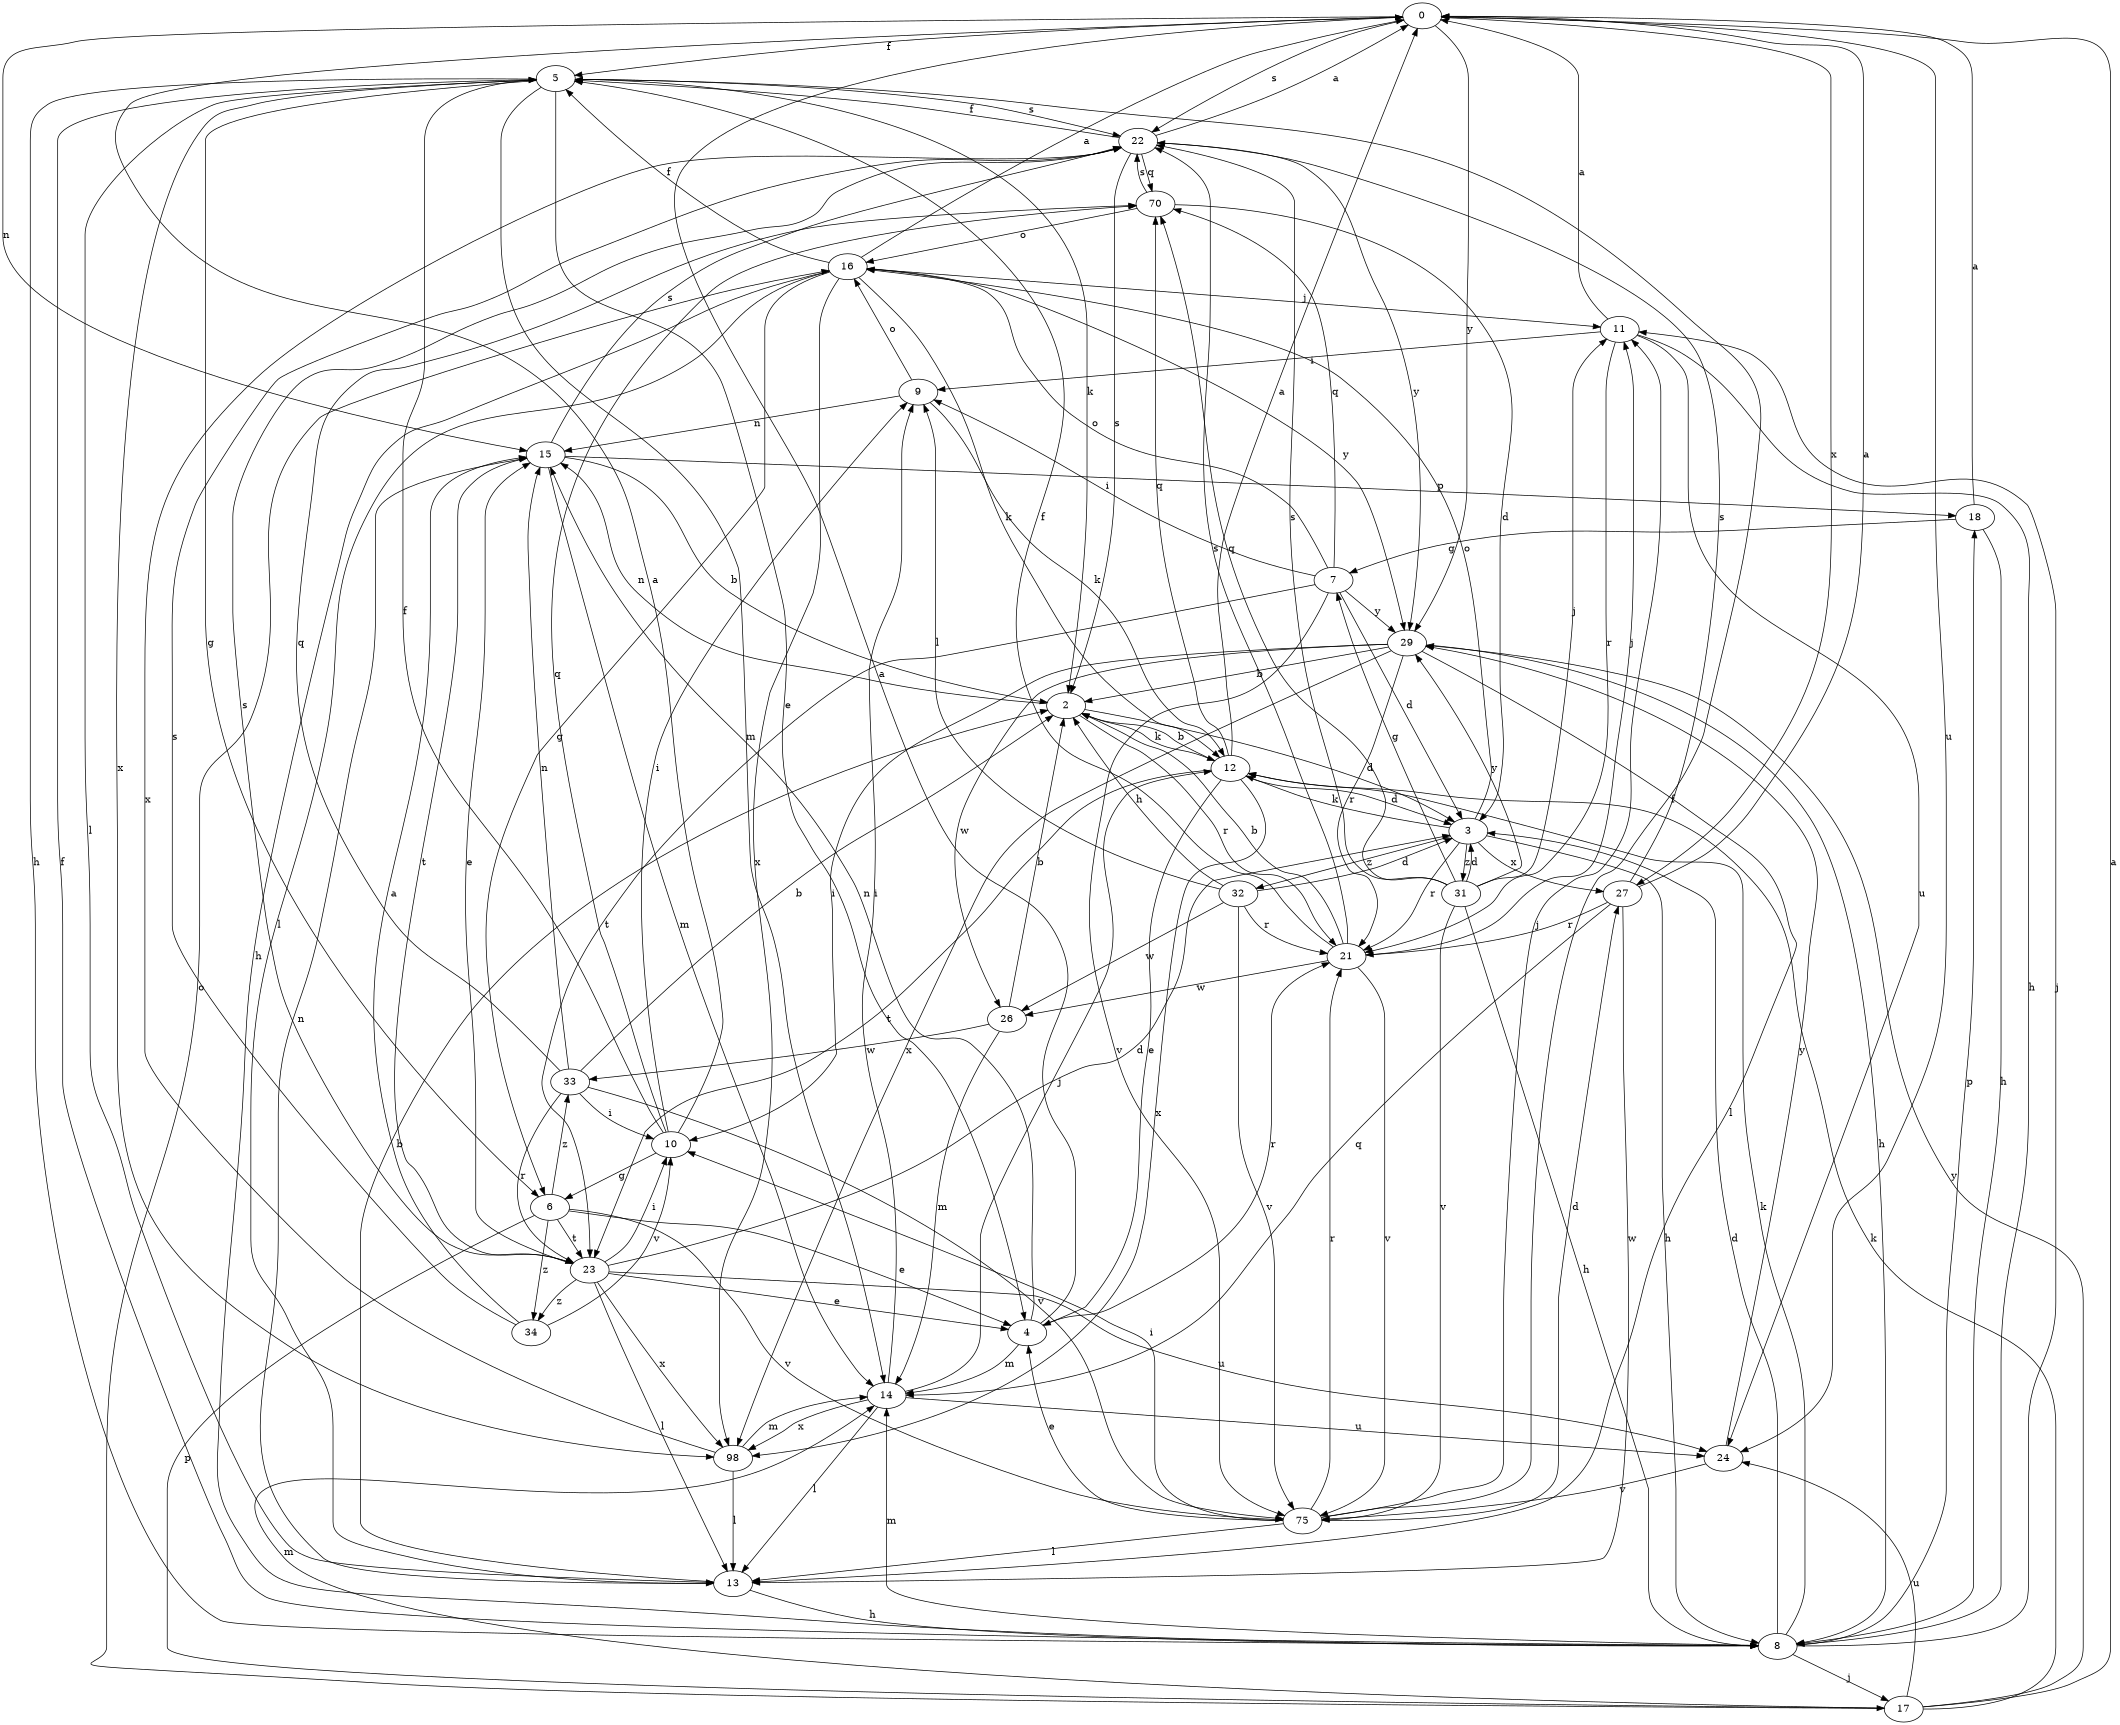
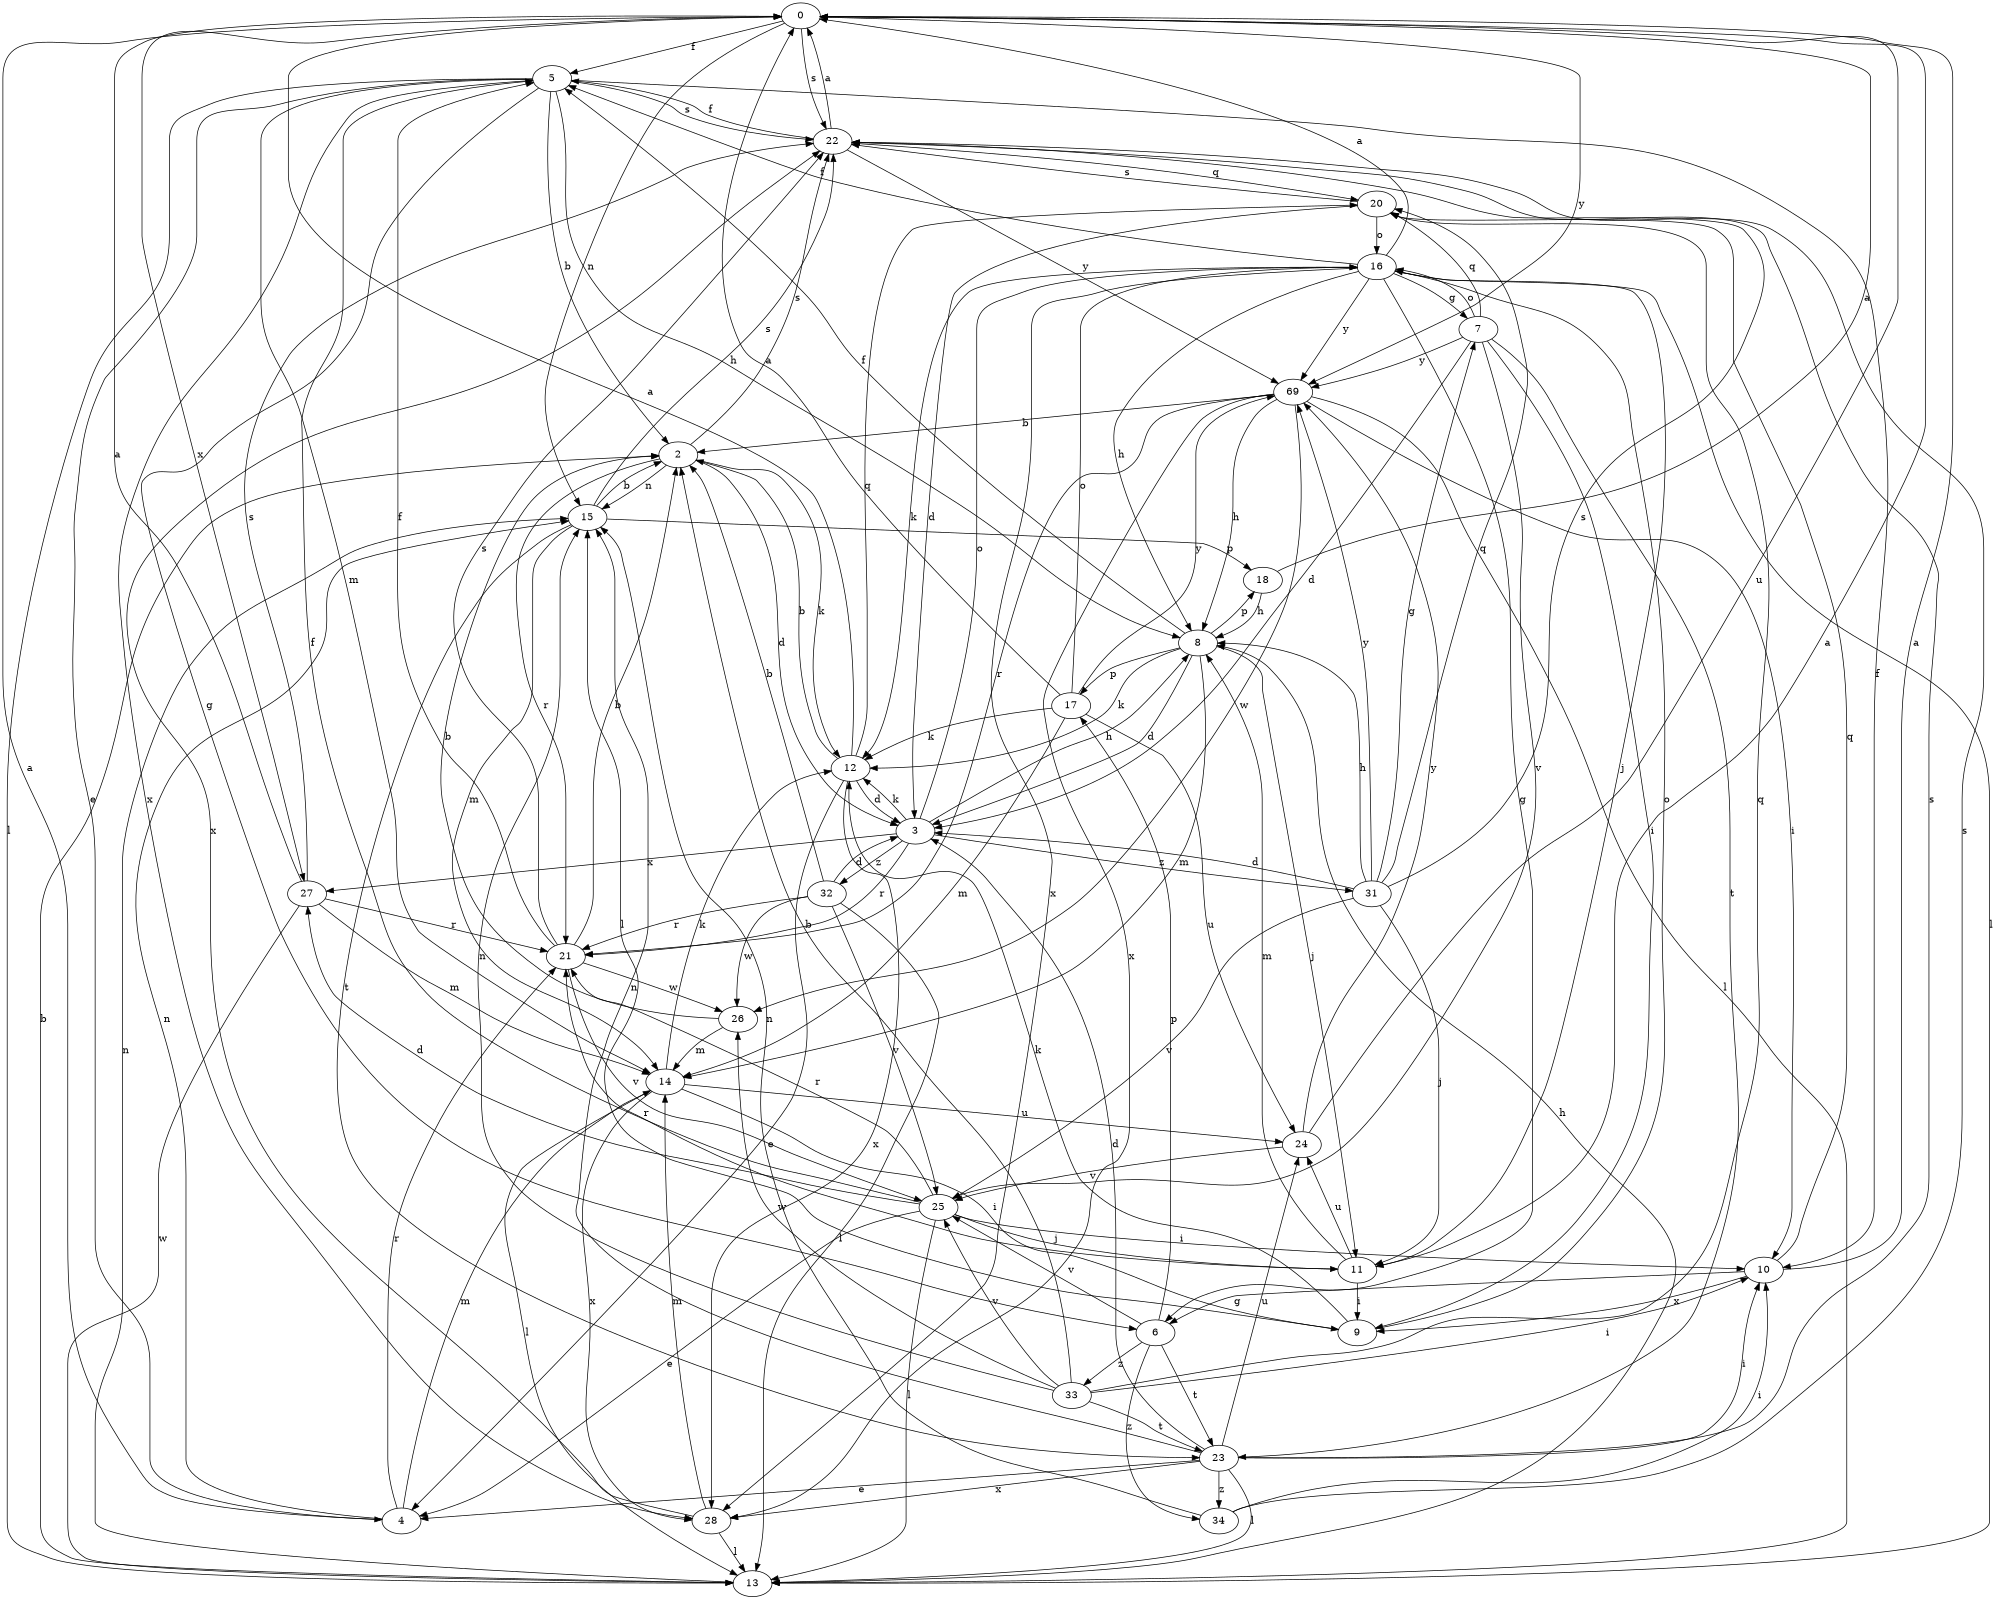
  strict digraph {
    0
    5
    15
    22
    24
    27
-   29
+   29 [label=69]
    2
    8
    4
    14
    6
    13
-   28 [label=98]
+   28
    23
    18
-   20 [label=70]
-   25 [label=75]
+   20
+   25
    21
    10
    26
    3
    12
    16
    31
    32
    11
    17
    7
    9
    33
    34
    0 -> 5 [label=f]
    0 -> 15 [label=n]
    0 -> 22 [label=s]
-   0 -> 24 [label=u]
+   24 -> 0 [label=u]
    0 -> 27 [label=x]
    0 -> 29 [label=y]
    5 -> 22 [label=s]
-   5 -> 2 [label=k]
+   5 -> 2 [label=b]
    5 -> 8 [label=h]
    5 -> 4 [label=e]
    5 -> 14 [label=m]
    5 -> 6 [label=g]
    5 -> 13 [label=l]
    5 -> 28 [label=x]
    15 -> 22 [label=s]
    15 -> 2 [label=b]
    15 -> 14 [label=m]
    15 -> 23 [label=t]
    15 -> 18 [label=p]
    22 -> 0 [label=a]
    22 -> 5 [label=f]
    22 -> 29 [label=y]
    22 -> 20 [label=q]
    24 -> 29 [label=y]
    24 -> 25 [label=v]
    27 -> 0 [label=a]
    27 -> 22 [label=s]
-   27 -> 14 [label=q]
+   27 -> 14 [label=m]
    27 -> 13 [label=w]
    27 -> 21 [label=r]
    29 -> 2 [label=b]
    29 -> 8 [label=h]
    29 -> 13 [label=l]
    29 -> 28 [label=x]
    29 -> 21 [label=r]
    29 -> 10 [label=i]
    29 -> 26 [label=w]
    2 -> 15 [label=n]
-   22 -> 2 [label=s]
+   2 -> 22 [label=s]
    2 -> 21 [label=r]
    2 -> 3 [label=d]
    2 -> 12 [label=k]
    8 -> 5 [label=f]
    8 -> 14 [label=m]
    8 -> 18 [label=p]
    8 -> 3 [label=d]
    8 -> 12 [label=k]
    8 -> 11 [label=j]
-   8 -> 17 [label=j]
+   8 -> 17 [label=p]
    4 -> 0 [label=a]
    4 -> 15 [label=n]
    4 -> 14 [label=m]
    4 -> 21 [label=r]
    14 -> 24 [label=u]
    14 -> 13 [label=l]
    14 -> 28 [label=x]
-   14 -> 12 [label=j]
+   14 -> 12 [label=k]
    14 -> 9 [label=i]
-   6 -> 4 [label=e]
    6 -> 23 [label=t]
    6 -> 25 [label=v]
    6 -> 17 [label=p]
    6 -> 33 [label=z]
    6 -> 34 [label=z]
    13 -> 15 [label=n]
    13 -> 2 [label=b]
    13 -> 8 [label=h]
    28 -> 22 [label=x]
    28 -> 14 [label=m]
    28 -> 13 [label=l]
-   23 -> 15 [label=e]
+   23 -> 15 [label=n]
    23 -> 22 [label=s]
    23 -> 24 [label=u]
    23 -> 4 [label=e]
    23 -> 13 [label=l]
    23 -> 28 [label=x]
    23 -> 10 [label=i]
    23 -> 3 [label=d]
    23 -> 34 [label=z]
    18 -> 0 [label=a]
    18 -> 8 [label=h]
    20 -> 22 [label=s]
    20 -> 3 [label=d]
    20 -> 16 [label=o]
    25 -> 5 [label=f]
    25 -> 27 [label=d]
    25 -> 4 [label=e]
    25 -> 13 [label=l]
    25 -> 21 [label=r]
    25 -> 10 [label=i]
    25 -> 11 [label=j]
    21 -> 5 [label=f]
    21 -> 22 [label=s]
    21 -> 2 [label=b]
    21 -> 25 [label=v]
    21 -> 26 [label=w]
-   21 -> 11 [label=j]
    10 -> 0 [label=a]
-   10 -> 5 [label=f]
+   5 -> 10 [label=f]
    10 -> 6 [label=g]
    10 -> 20 [label=q]
-   10 -> 9 [label=i]
+   10 -> 9 [label=x]
    26 -> 2 [label=b]
    26 -> 14 [label=m]
    3 -> 27 [label=x]
    3 -> 8 [label=h]
    3 -> 21 [label=r]
    3 -> 12 [label=k]
    3 -> 16 [label=o]
    3 -> 31 [label=z]
    3 -> 32 [label=z]
    12 -> 0 [label=a]
    12 -> 2 [label=b]
    12 -> 4 [label=e]
    12 -> 28 [label=x]
-   12 -> 23 [label=t]
    12 -> 20 [label=q]
    12 -> 3 [label=d]
    16 -> 0 [label=a]
    16 -> 5 [label=f]
    16 -> 29 [label=y]
    16 -> 8 [label=h]
    16 -> 6 [label=g]
    16 -> 13 [label=l]
    16 -> 28 [label=x]
    16 -> 12 [label=k]
    16 -> 11 [label=j]
-   18 -> 7 [label=g]
+   16 -> 7 [label=g]
    31 -> 22 [label=s]
    31 -> 29 [label=y]
    31 -> 8 [label=h]
    31 -> 20 [label=q]
    31 -> 25 [label=v]
    31 -> 3 [label=d]
    31 -> 11 [label=j]
    31 -> 7 [label=g]
-   32 -> 2 [label=h]
-   32 -> 9 [label=l]
+   32 -> 2 [label=b]
+   32 -> 13 [label=l]
    32 -> 25 [label=v]
    32 -> 21 [label=r]
    32 -> 26 [label=w]
    32 -> 3 [label=d]
    11 -> 0 [label=a]
    11 -> 24 [label=u]
-   11 -> 8 [label=h]
+   11 -> 8 [label=m]
    11 -> 21 [label=r]
    11 -> 9 [label=i]
    17 -> 0 [label=a]
    17 -> 24 [label=u]
    17 -> 29 [label=y]
    17 -> 14 [label=m]
    17 -> 12 [label=k]
    17 -> 16 [label=o]
    7 -> 29 [label=y]
    7 -> 23 [label=t]
    7 -> 20 [label=q]
    7 -> 25 [label=v]
    7 -> 3 [label=d]
    7 -> 16 [label=o]
    7 -> 9 [label=i]
-   9 -> 15 [label=n]
+   9 -> 15 [label=l]
    9 -> 12 [label=k]
    9 -> 16 [label=o]
    33 -> 15 [label=n]
    33 -> 2 [label=b]
-   33 -> 23 [label=r]
+   33 -> 23 [label=t]
    33 -> 20 [label=q]
    33 -> 25 [label=v]
    33 -> 10 [label=i]
-   26 -> 33 [label=w]
-   34 -> 15 [label=a]
+   33 -> 26 [label=w]
+   34 -> 15 [label=n]
    34 -> 22 [label=s]
-   34 -> 10 [label=v]
+   34 -> 10 [label=i]
  }
